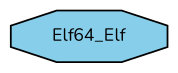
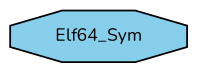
  digraph {
    rankdir=LR
    fontname=Nunito
-   n1 [color=black fillcolor=skyblue fontname=Nunito fontsize=10 height=0.2 label=Elf64_Elf shape=octagon style=filled width=0.4]
+   n1 [color=black fillcolor=skyblue fontname=Nunito fontsize=10 height=0.2 label=Elf64_Sym shape=octagon style=filled width=0.4]
  }
